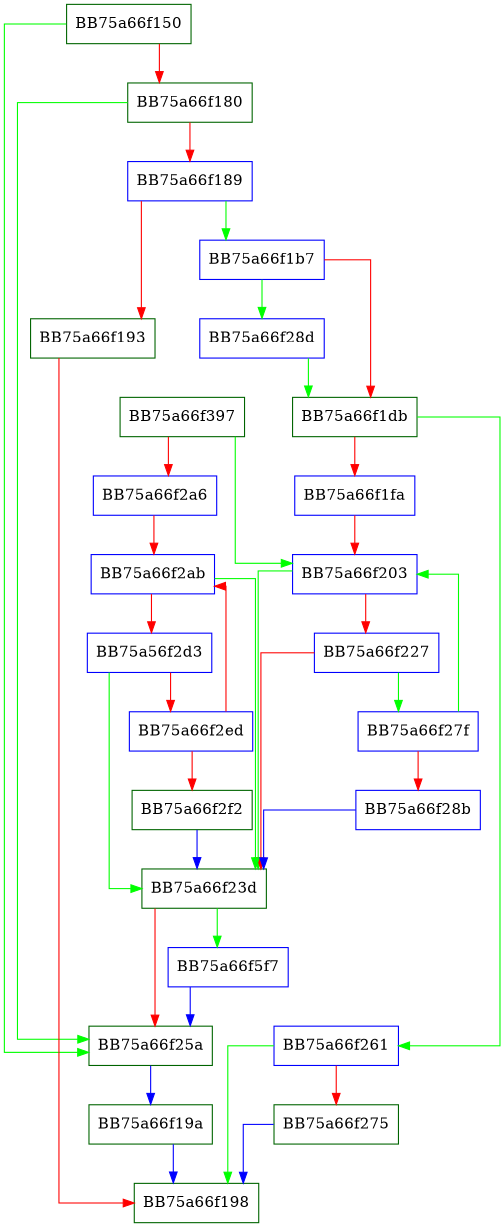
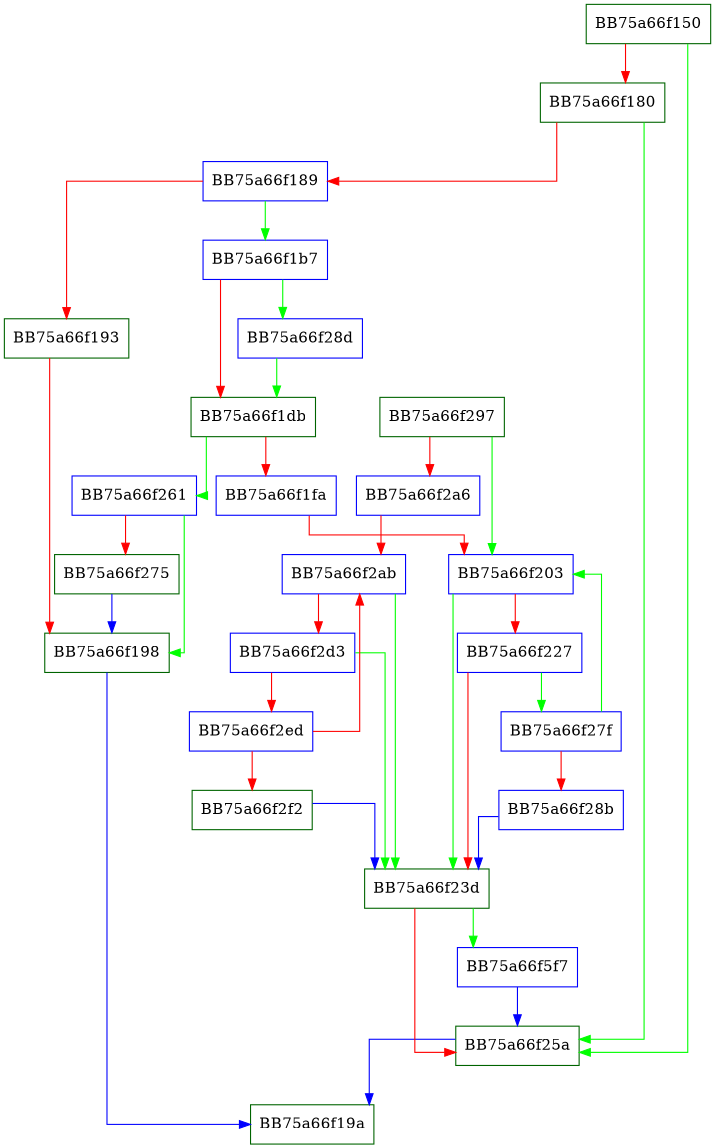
  digraph {
    splines=ortho
    node [color=blue shape=box]
    edge [color=red]
    BB75a66f150 [color=darkgreen]
    BB75a66f25a [color=darkgreen]
    BB75a66f180 [color=darkgreen]
    BB75a66f19a [color=darkgreen]
    BB75a66f189
    BB75a66f1b7
    BB75a66f193 [color=darkgreen]
    BB75a66f28d
    BB75a66f1db [color=darkgreen]
    BB75a66f198 [color=darkgreen]
    BB75a66f261
    BB75a66f1fa
    BB75a66f275 [color=darkgreen]
    BB75a66f203
-   BB75a66f297 [color=darkgreen label=BB75a66f397]
+   BB75a66f297 [color=darkgreen]
    BB75a66f2a6
    BB75a66f23d [color=darkgreen]
    BB75a66f227
    BB75a66f2ab
    n20 [label=BB75a66f5f7]
    BB75a66f27f
    BB75a66f28b
-   BB75a66f2d3 [label=BB75a56f2d3]
+   BB75a66f2d3
    BB75a66f2ed
    BB75a66f2f2 [color=darkgreen]
    BB75a66f150 -> BB75a66f25a [color=green]
    BB75a66f150 -> BB75a66f180
    BB75a66f25a -> BB75a66f19a [color=blue]
    BB75a66f180 -> BB75a66f25a [color=green]
    BB75a66f180 -> BB75a66f189
    BB75a66f189 -> BB75a66f1b7 [color=green]
    BB75a66f189 -> BB75a66f193
    BB75a66f1b7 -> BB75a66f28d [color=green]
    BB75a66f1b7 -> BB75a66f1db
    BB75a66f193 -> BB75a66f198
    BB75a66f28d -> BB75a66f1db [color=green]
    BB75a66f1db -> BB75a66f261 [color=green]
    BB75a66f1db -> BB75a66f1fa
-   BB75a66f19a -> BB75a66f198 [color=blue]
+   BB75a66f198 -> BB75a66f19a [color=blue]
    BB75a66f261 -> BB75a66f198 [color=green]
    BB75a66f261 -> BB75a66f275
    BB75a66f1fa -> BB75a66f203
    BB75a66f275 -> BB75a66f198 [color=blue]
    BB75a66f203 -> BB75a66f23d [color=green]
    BB75a66f203 -> BB75a66f227
    BB75a66f297 -> BB75a66f203 [color=green]
    BB75a66f297 -> BB75a66f2a6
    BB75a66f2a6 -> BB75a66f2ab
    BB75a66f23d -> BB75a66f25a
    BB75a66f23d -> n20 [color=green]
    BB75a66f227 -> BB75a66f23d
    BB75a66f227 -> BB75a66f27f [color=green]
    BB75a66f2ab -> BB75a66f23d [color=green]
    BB75a66f2ab -> BB75a66f2d3
    n20 -> BB75a66f25a [color=blue]
    BB75a66f27f -> BB75a66f203 [color=green]
    BB75a66f27f -> BB75a66f28b
    BB75a66f28b -> BB75a66f23d [color=blue]
    BB75a66f2d3 -> BB75a66f23d [color=green]
    BB75a66f2d3 -> BB75a66f2ed
    BB75a66f2ed -> BB75a66f2ab
    BB75a66f2ed -> BB75a66f2f2
    BB75a66f2f2 -> BB75a66f23d [color=blue]
  }
